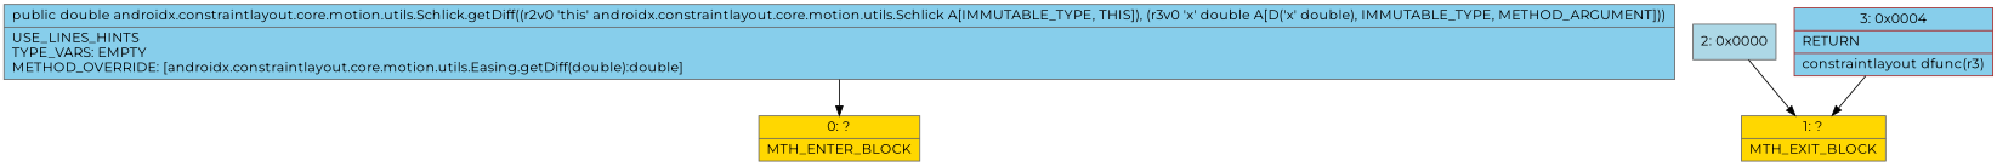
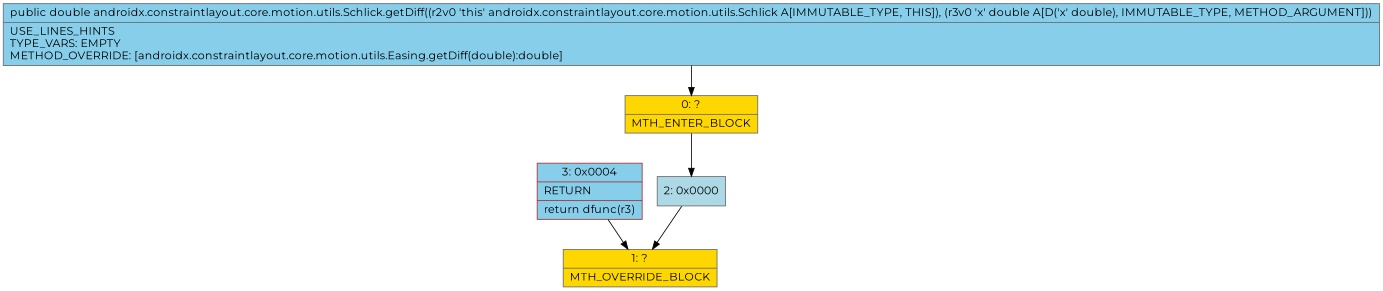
  digraph {
    fontname=Montserrat
    node [color=gray40 fillcolor=gold fontname=Montserrat shape=record style=filled]
    edge [fontname=Montserrat]
    n1 [label="{0\:\ ?|MTH_ENTER_BLOCK\l}"]
    n2 [fillcolor=lightblue label="{2\:\ 0x0000}"]
-   n3 [label="{1\:\ ?|MTH_EXIT_BLOCK\l}"]
-   n4 [color=brown fillcolor=skyblue label="{3\:\ 0x0004|RETURN\l|constraintlayout dfunc(r3)\l}"]
+   n3 [label="{1\:\ ?|MTH_OVERRIDE_BLOCK\l}"]
+   n4 [color=brown fillcolor=skyblue label="{3\:\ 0x0004|RETURN\l|return dfunc(r3)\l}"]
    n5 [fillcolor=skyblue label="{public double androidx.constraintlayout.core.motion.utils.Schlick.getDiff((r2v0 'this' androidx.constraintlayout.core.motion.utils.Schlick A[IMMUTABLE_TYPE, THIS]), (r3v0 'x' double A[D('x' double), IMMUTABLE_TYPE, METHOD_ARGUMENT]))  | USE_LINES_HINTS\lTYPE_VARS: EMPTY\lMETHOD_OVERRIDE: [androidx.constraintlayout.core.motion.utils.Easing.getDiff(double):double]\l}"]
+   n1 -> n2
    n2 -> n3
    n4 -> n3
    n5 -> n1
  }
